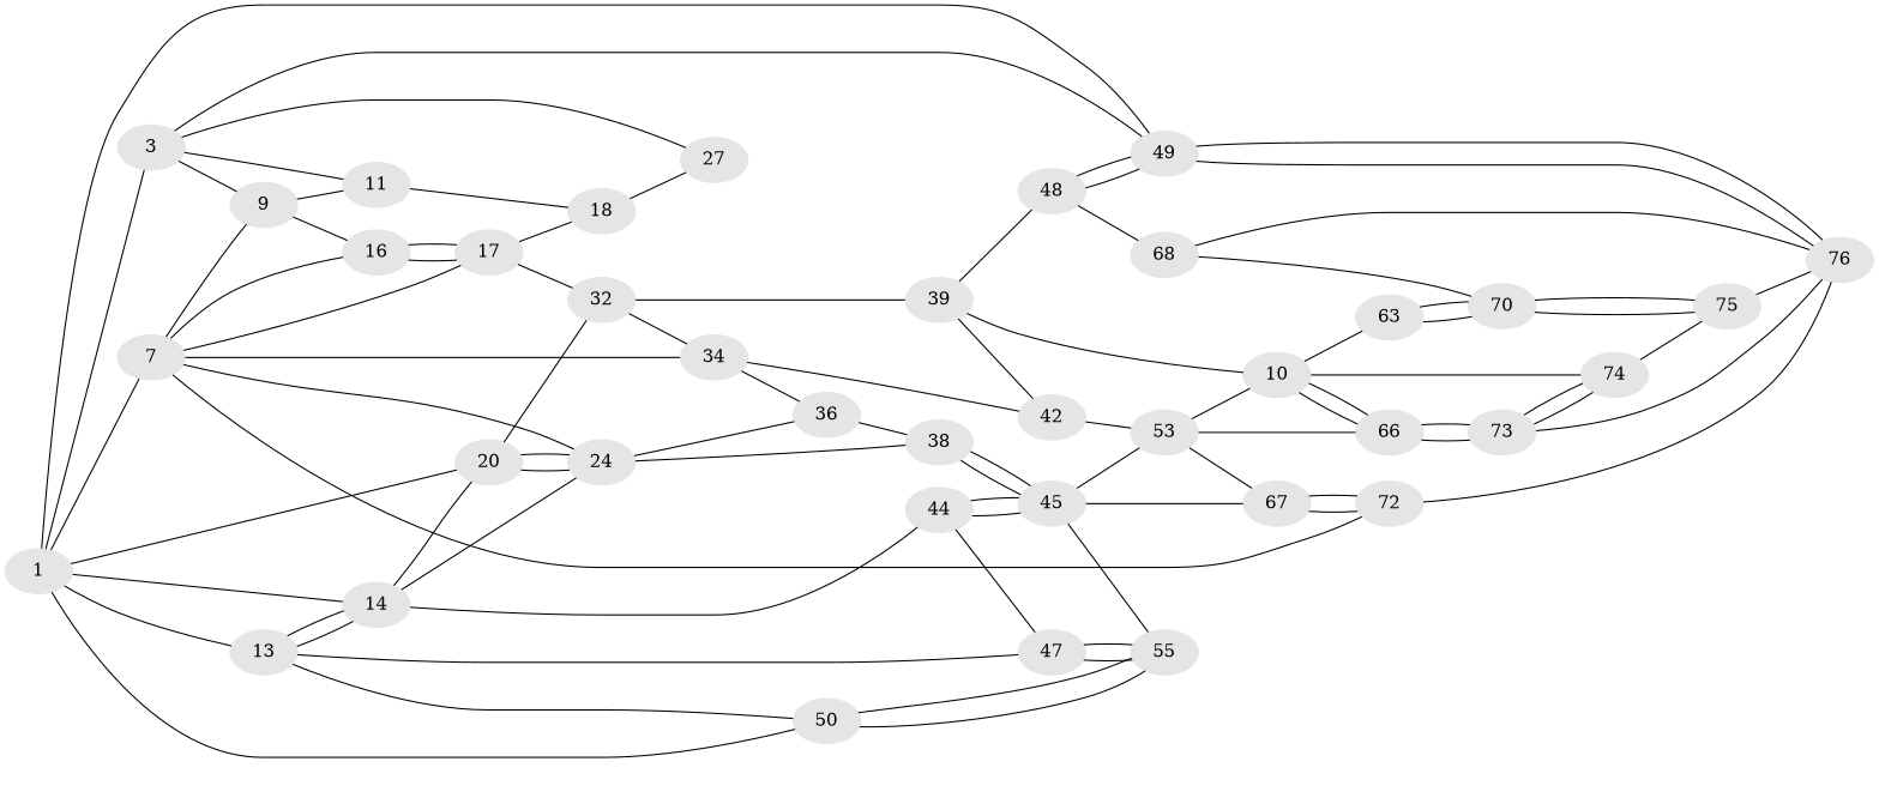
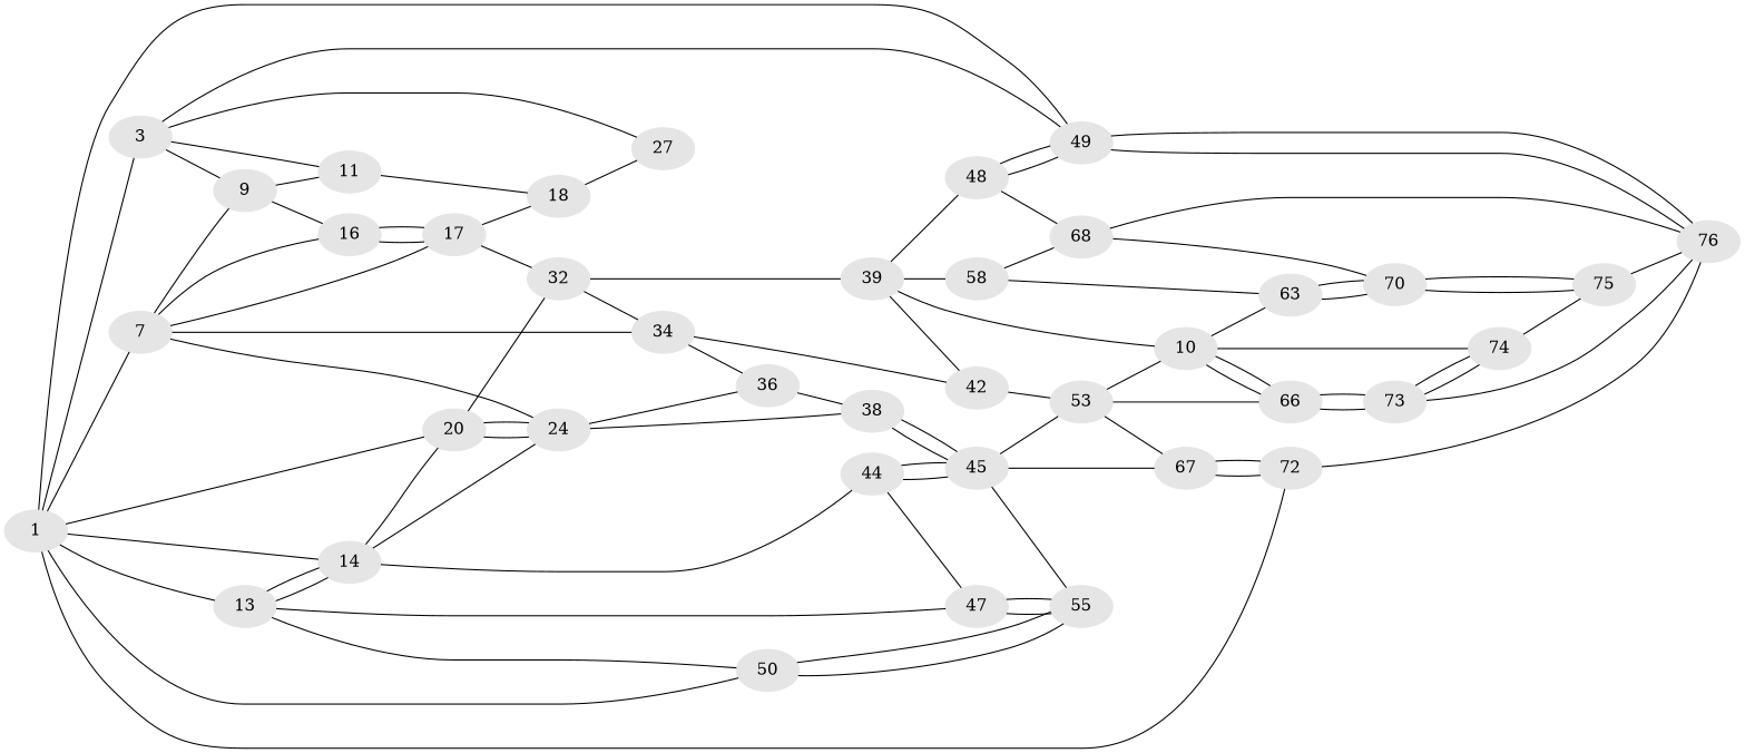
  graph {
    rankdir=LR
    node [color=gray90 style=filled]
    1 [super="+5+2"]
    3 [super="+4+12"]
    7 [super="+21+8"]
    13 [super="+46"]
    14 [super="+29+15"]
    20
    49
    50
    72
    9 [super="+10"]
    11
    27
    16
    17 [super="+28"]
    24 [super="+25+30"]
    34 [super="+37"]
    47
    44
    32 [super="+33+35"]
    76 [super="+77"]
    55
    18 [super="+26"]
    36
    38
    42
    45 [super="+52"]
    39 [super="+43+40"]
    48
+   58 [super="+64+59"]
    n30 [label=10 super="+61"]
    53 [super="+54+65"]
    67
    68 [super="+69"]
    63
    66
    74
    70
    73
    75
    1 -- 3
    1 -- 7
    1 -- 13
    1 -- 14
    1 -- 20
    1 -- 49
    1 -- 50
-   7 -- 72
+   1 -- 72
    3 -- 49
    3 -- 9
    3 -- 11
    3 -- 27
    7 -- 9
    7 -- 16
    7 -- 17
    7 -- 24
    7 -- 34
    13 -- 14
    13 -- 14
    13 -- 50
    13 -- 47
    14 -- 20
    14 -- 24
    14 -- 44
    20 -- 24
    20 -- 24
    20 -- 32
    49 -- 76
    49 -- 76
    50 -- 55
    50 -- 55
    72 -- 76
    9 -- 11
    9 -- 16
    11 -- 18
    16 -- 17
    16 -- 17
    17 -- 32
    17 -- 18 [weight=2]
    24 -- 36
    24 -- 38
    34 -- 36
    34 -- 42
    47 -- 55
    47 -- 55
    44 -- 47
    44 -- 45
    44 -- 45
    32 -- 34
    32 -- 39 [weight=2]
    18 -- 27
    36 -- 38
    38 -- 45
    38 -- 45
    42 -- 53
    45 -- 55
    45 -- 53
    45 -- 67
    39 -- 42
    39 -- 48
+   39 -- 58 [weight=2]
    39 -- n30
    48 -- 49
    48 -- 49
    48 -- 68
+   58 -- 68 [weight=2]
+   58 -- 63
    n30 -- 63
    n30 -- 66
    n30 -- 66
    n30 -- 74
    53 -- n30
    53 -- 67
    53 -- 66
    67 -- 72
    67 -- 72
    68 -- 76
    68 -- 70
    63 -- 70
    63 -- 70
    66 -- 73
    66 -- 73
    74 -- 75
    70 -- 75
    70 -- 75
    73 -- 76
    73 -- 74
    73 -- 74
    75 -- 76
  }
